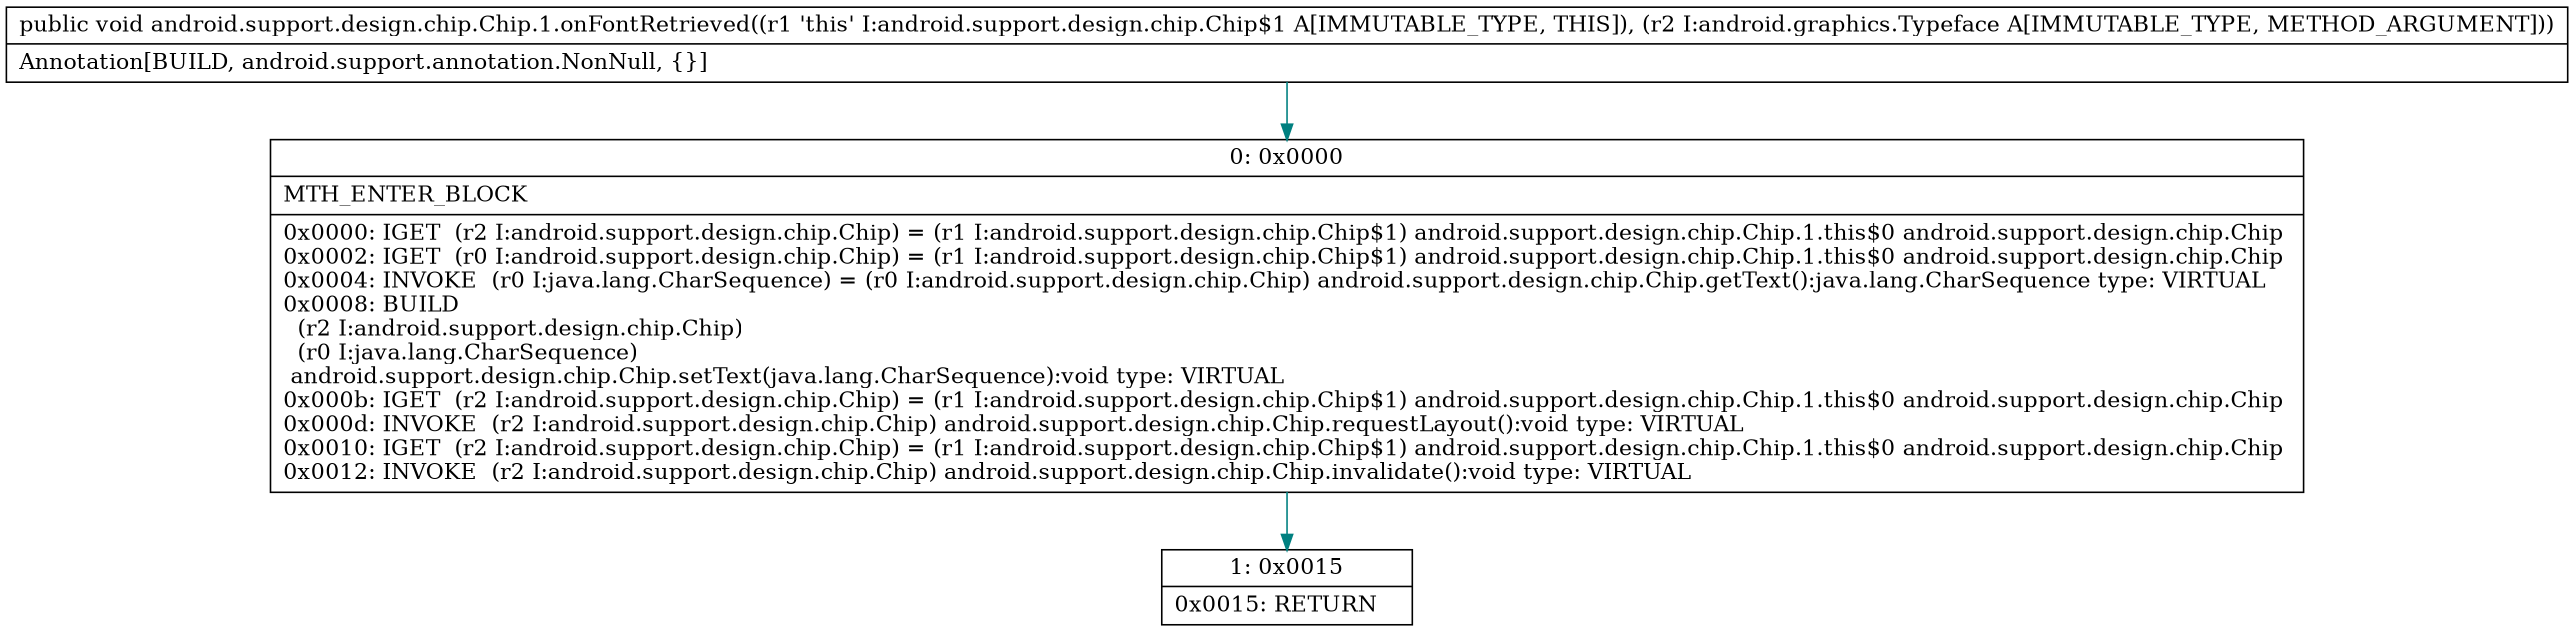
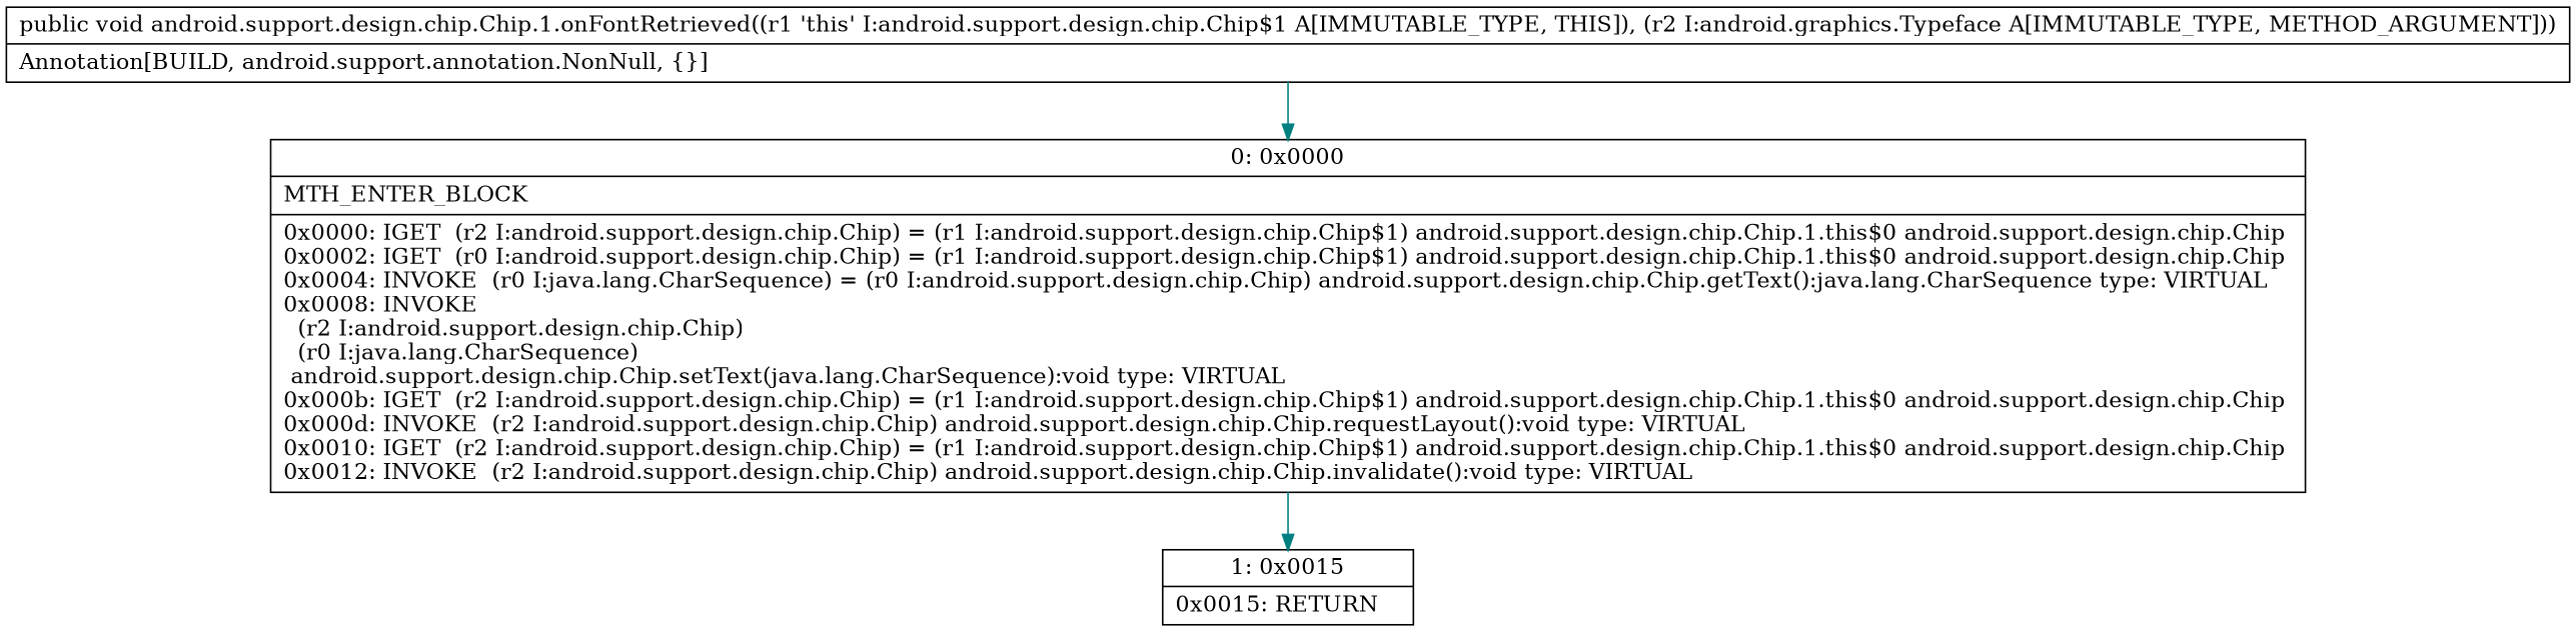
  digraph {
    node [shape=record]
    edge [color=teal]
-   n1 [label="{0\:\ 0x0000|MTH_ENTER_BLOCK\l|0x0000: IGET  (r2 I:android.support.design.chip.Chip) = (r1 I:android.support.design.chip.Chip$1) android.support.design.chip.Chip.1.this$0 android.support.design.chip.Chip \l0x0002: IGET  (r0 I:android.support.design.chip.Chip) = (r1 I:android.support.design.chip.Chip$1) android.support.design.chip.Chip.1.this$0 android.support.design.chip.Chip \l0x0004: INVOKE  (r0 I:java.lang.CharSequence) = (r0 I:android.support.design.chip.Chip) android.support.design.chip.Chip.getText():java.lang.CharSequence type: VIRTUAL \l0x0008: BUILD  \l  (r2 I:android.support.design.chip.Chip)\l  (r0 I:java.lang.CharSequence)\l android.support.design.chip.Chip.setText(java.lang.CharSequence):void type: VIRTUAL \l0x000b: IGET  (r2 I:android.support.design.chip.Chip) = (r1 I:android.support.design.chip.Chip$1) android.support.design.chip.Chip.1.this$0 android.support.design.chip.Chip \l0x000d: INVOKE  (r2 I:android.support.design.chip.Chip) android.support.design.chip.Chip.requestLayout():void type: VIRTUAL \l0x0010: IGET  (r2 I:android.support.design.chip.Chip) = (r1 I:android.support.design.chip.Chip$1) android.support.design.chip.Chip.1.this$0 android.support.design.chip.Chip \l0x0012: INVOKE  (r2 I:android.support.design.chip.Chip) android.support.design.chip.Chip.invalidate():void type: VIRTUAL \l}"]
+   n1 [label="{0\:\ 0x0000|MTH_ENTER_BLOCK\l|0x0000: IGET  (r2 I:android.support.design.chip.Chip) = (r1 I:android.support.design.chip.Chip$1) android.support.design.chip.Chip.1.this$0 android.support.design.chip.Chip \l0x0002: IGET  (r0 I:android.support.design.chip.Chip) = (r1 I:android.support.design.chip.Chip$1) android.support.design.chip.Chip.1.this$0 android.support.design.chip.Chip \l0x0004: INVOKE  (r0 I:java.lang.CharSequence) = (r0 I:android.support.design.chip.Chip) android.support.design.chip.Chip.getText():java.lang.CharSequence type: VIRTUAL \l0x0008: INVOKE  \l  (r2 I:android.support.design.chip.Chip)\l  (r0 I:java.lang.CharSequence)\l android.support.design.chip.Chip.setText(java.lang.CharSequence):void type: VIRTUAL \l0x000b: IGET  (r2 I:android.support.design.chip.Chip) = (r1 I:android.support.design.chip.Chip$1) android.support.design.chip.Chip.1.this$0 android.support.design.chip.Chip \l0x000d: INVOKE  (r2 I:android.support.design.chip.Chip) android.support.design.chip.Chip.requestLayout():void type: VIRTUAL \l0x0010: IGET  (r2 I:android.support.design.chip.Chip) = (r1 I:android.support.design.chip.Chip$1) android.support.design.chip.Chip.1.this$0 android.support.design.chip.Chip \l0x0012: INVOKE  (r2 I:android.support.design.chip.Chip) android.support.design.chip.Chip.invalidate():void type: VIRTUAL \l}"]
    n2 [label="{1\:\ 0x0015|0x0015: RETURN   \l}"]
    n3 [label="{public void android.support.design.chip.Chip.1.onFontRetrieved((r1 'this' I:android.support.design.chip.Chip$1 A[IMMUTABLE_TYPE, THIS]), (r2 I:android.graphics.Typeface A[IMMUTABLE_TYPE, METHOD_ARGUMENT]))  | Annotation[BUILD, android.support.annotation.NonNull, \{\}]\l}"]
    n1 -> n2
    n3 -> n1
  }
